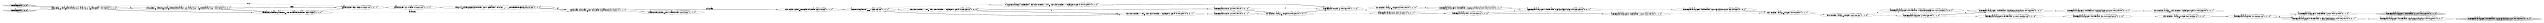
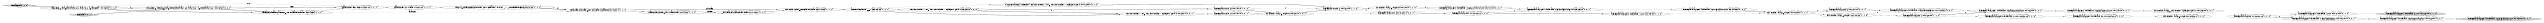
  digraph {
    rankdir=LR
    node [fillcolor=white shape=ellipse style=filled]
    edge [style=dashed]
    n1 [label="paramsLoc.set(\"qt\",\"/stream\")@@@6@@@['1', '1', '1']"]
    n2 [label="String url = cluster.getJettySolrRunners().get(0).getBaseUrl().toString() + \"/\" + COLLECTIONORALIAS@@@7@@@['1', '1', '1']"]
    n3 [label="TupleStream solrStream = new SolrStream(url,paramsLoc)@@@8@@@['1', '1', '1']"]
    n4 [label="assertEquals(array1.get(2).doubleValue(),0.8017837257372732,0.0)@@@19@@@['0', '0', '1']"]
    n5 [label="List<Number> array2 = out.get(1)@@@20@@@['1', '1', '1']"]
+   n6 [label="assertEquals(array2.size(),3)@@@21@@@['0', '0', '1']"]
    n7 [label="List<Number> array2 = out.get(1)@@@21@@@['1', '1', '0']"]
    n8 [label="List<List<Number>> out = (List<List<Number>>)tuples.get(0).get(\"b\")@@@13@@@['1', '0', '0']"]
    n9 [label="List<List<Number>> out = (List<List<Number>>)tuples.get(0).get(\"a\")@@@13@@@['0', '0', '1']"]
    n10 [label="assertEquals(out.size(),3)@@@14@@@['1', '0', '0']"]
    n11 [label="assertEquals(out.size(),2)@@@14@@@['0', '0', '1']"]
    n12 [label="assertEquals(out.size(),3)@@@16@@@['1', '1', '0']"]
    n13 [label="List<Number> array1 = out.get(0)@@@15@@@['1', '0', '1']"]
    n14 [fillcolor=lightgray label="assertEquals(array3.get(1).doubleValue(),6.0,0.0)@@@28@@@['0', '1', '0']"]
    n15 [fillcolor=lightgray label="assertEquals(array3.get(2).doubleValue(),0.6837634587578276,0.0)@@@29@@@['0', '0', '1']"]
    n16 [label="StreamContext context = new StreamContext()@@@9@@@['1', '1', '1']"]
+   n17 [label="solrStream.setStreamContext(context)@@@10@@@['1', '1', '1']"]
    n18 [label="List<Tuple> tuples = getTuples(solrStream)@@@11@@@['1', '1', '1']"]
    n19 [label="assertEquals(array1.get(0).doubleValue(),1.0,0.0)@@@19@@@['1', '1', '0']"]
    n20 [label="paramsLoc.set(\"expr\",cexpr)@@@5@@@['1', '1', '1']"]
    n21 [label="List<Number> array1 = out.get(0)@@@17@@@['1', '1', '0']"]
    n22 [label="assertEquals(array1.size(),3)@@@16@@@['0', '0', '1']"]
    n23 [label="assertEquals(array1.get(0).doubleValue(),0.2672612419124244,0.0)@@@17@@@['0', '0', '1']"]
    n24 [label="assertEquals(array1.size(),2)@@@18@@@['1', '1', '0']"]
    n25 [label="assertEquals(array1.get(1).doubleValue(),0.5345224838248488,0.0)@@@18@@@['0', '0', '1']"]
    n26 [label="List<Number> array3 = out.get(2)@@@25@@@['1', '1', '0']"]
    n27 [label="assertEquals(array3.size(),2)@@@26@@@['1', '1', '0']"]
    n28 [label="assertEquals(array3.get(0).doubleValue(),3.0,0.0)@@@27@@@['0', '1', '0']"]
    n29 [label="assertEquals(array3.get(0).doubleValue(),0.4558423058385518,0.0)@@@27@@@['0', '0', '1']"]
    n30 [label="@SuppressWarnings({\"unchecked\"}) List<List<Number>> out = (List<List<Number>>)tuples.get(0).get(\"b\")@@@13@@@['0', '1', '0']"]
    n31 [label="List<Number> array3 = (List<Number>)tuples.get(0).get(\"b\")@@@25@@@['0', '0', '1']"]
    n32 [label="assertEquals(array2.get(1).doubleValue(),5.0,0.0)@@@24@@@['1', '1', '0']"]
    n33 [label="assertEquals(array3.get(1).doubleValue(),0.5698028822981898,0.0)@@@28@@@['0', '0', '1']"]
    n34 [fillcolor=lightgray label="testTranspose['0', '1', '0']" shape=diamond]
    n35 [label="String cexpr = \"let(a=matrix(array(1,2,3), array(4,5,6)), b=transpose(a))\"@@@3@@@['1', '1', '0']"]
    n36 [label="ModifiableSolrParams paramsLoc = new ModifiableSolrParams()@@@4@@@['1', '1', '1']"]
    n37 [label="String cexpr = \"let(echo=true, a=unitize(matrix(array(1,2,3), array(4,5,6))), b=unitize(array(4,5,6)))\"@@@3@@@['0', '0', '1']"]
    n38 [label="assertEquals(array2.get(2).doubleValue(),0.6837634587578276,0.0)@@@24@@@['0', '0', '1']"]
    n39 [label="assertEquals(array2.get(0).doubleValue(),0.4558423058385518,0.0)@@@22@@@['0', '0', '1']"]
    n40 [label="assertEquals(array2.get(1).doubleValue(),0.5698028822981898,0.0)@@@23@@@['0', '0', '1']"]
    n41 [label="assertEquals(array2.size(),2)@@@22@@@['1', '1', '0']"]
    n42 [label="assertEquals(array2.get(0).doubleValue(),2.0,0.0)@@@23@@@['1', '1', '0']"]
+   n43 [fillcolor=lightgray label="testUnitize['0', '0', '1']" shape=diamond]
    n44 [label="assertTrue(tuples.size() == 1)@@@12@@@['1', '1', '1']"]
-   n45 [fillcolor=lightgray label="testTranspose['1', '0', '0']" shape=diamond]
    n1 -> n2
    n2 -> n3 [label=url]
    n2 -> n3 [style=bold]
    n3 -> n16 [style=solid]
    n3 -> n18 [label=solrStream style=bold]
    n4 -> n5 [style=bold]
+   n5 -> n6
+   n5 -> n6 [label=0]
    n5 -> n7
+   n6 -> n39 [style=bold]
    n7 -> n39 [label=0]
    n7 -> n41 [style=solid]
    n8 -> n9 [label=0 style=bold]
    n8 -> n10 [style=bold]
    n9 -> n11
    n10 -> n12 [label=0]
    n10 -> n13 [style=bold]
    n11 -> n13 [style=solid]
+   n12 -> n21 [style=bold]
    n12 -> n22 [label=0]
    n13 -> n12 [style=bold]
    n13 -> n22
+   n16 -> n17
+   n16 -> n17 [label=context style=bold]
+   n17 -> n18 [style=solid]
    n18 -> n44 [style=bold]
    n19 -> n5
    n20 -> n1 [style=solid]
    n21 -> n23 [label=0 style=solid]
    n22 -> n23
    n22 -> n24 [style=bold]
    n23 -> n25 [style=solid]
    n24 -> n19 [style=bold]
    n24 -> n25 [label=0 style=solid]
    n25 -> n4
-   n26 -> n27 [style=bold]
    n27 -> n28
    n27 -> n29 [label=0 style=bold]
    n28 -> n14 [style=solid]
    n29 -> n33 [style=solid]
    n30 -> n12 [style=bold]
    n32 -> n26
    n33 -> n15 [style=solid]
    n34 -> n35 [style=bold]
    n35 -> n20 [label=cexpr]
    n35 -> n36 [style=bold]
    n35 -> n37 [label=0 style=bold]
    n36 -> n3 [label=paramsLoc]
    n36 -> n20 [style=solid]
    n37 -> n20 [label=cexpr style=bold]
    n37 -> n36 [style=bold]
    n38 -> n31
    n39 -> n40
    n40 -> n38
    n41 -> n40 [label=0 style=bold]
    n41 -> n42
    n42 -> n32 [style=solid]
+   n43 -> n37 [style=bold]
    n44 -> n8
    n44 -> n9 [style=bold]
    n44 -> n30
-   n45 -> n35 [style=solid]
  }
